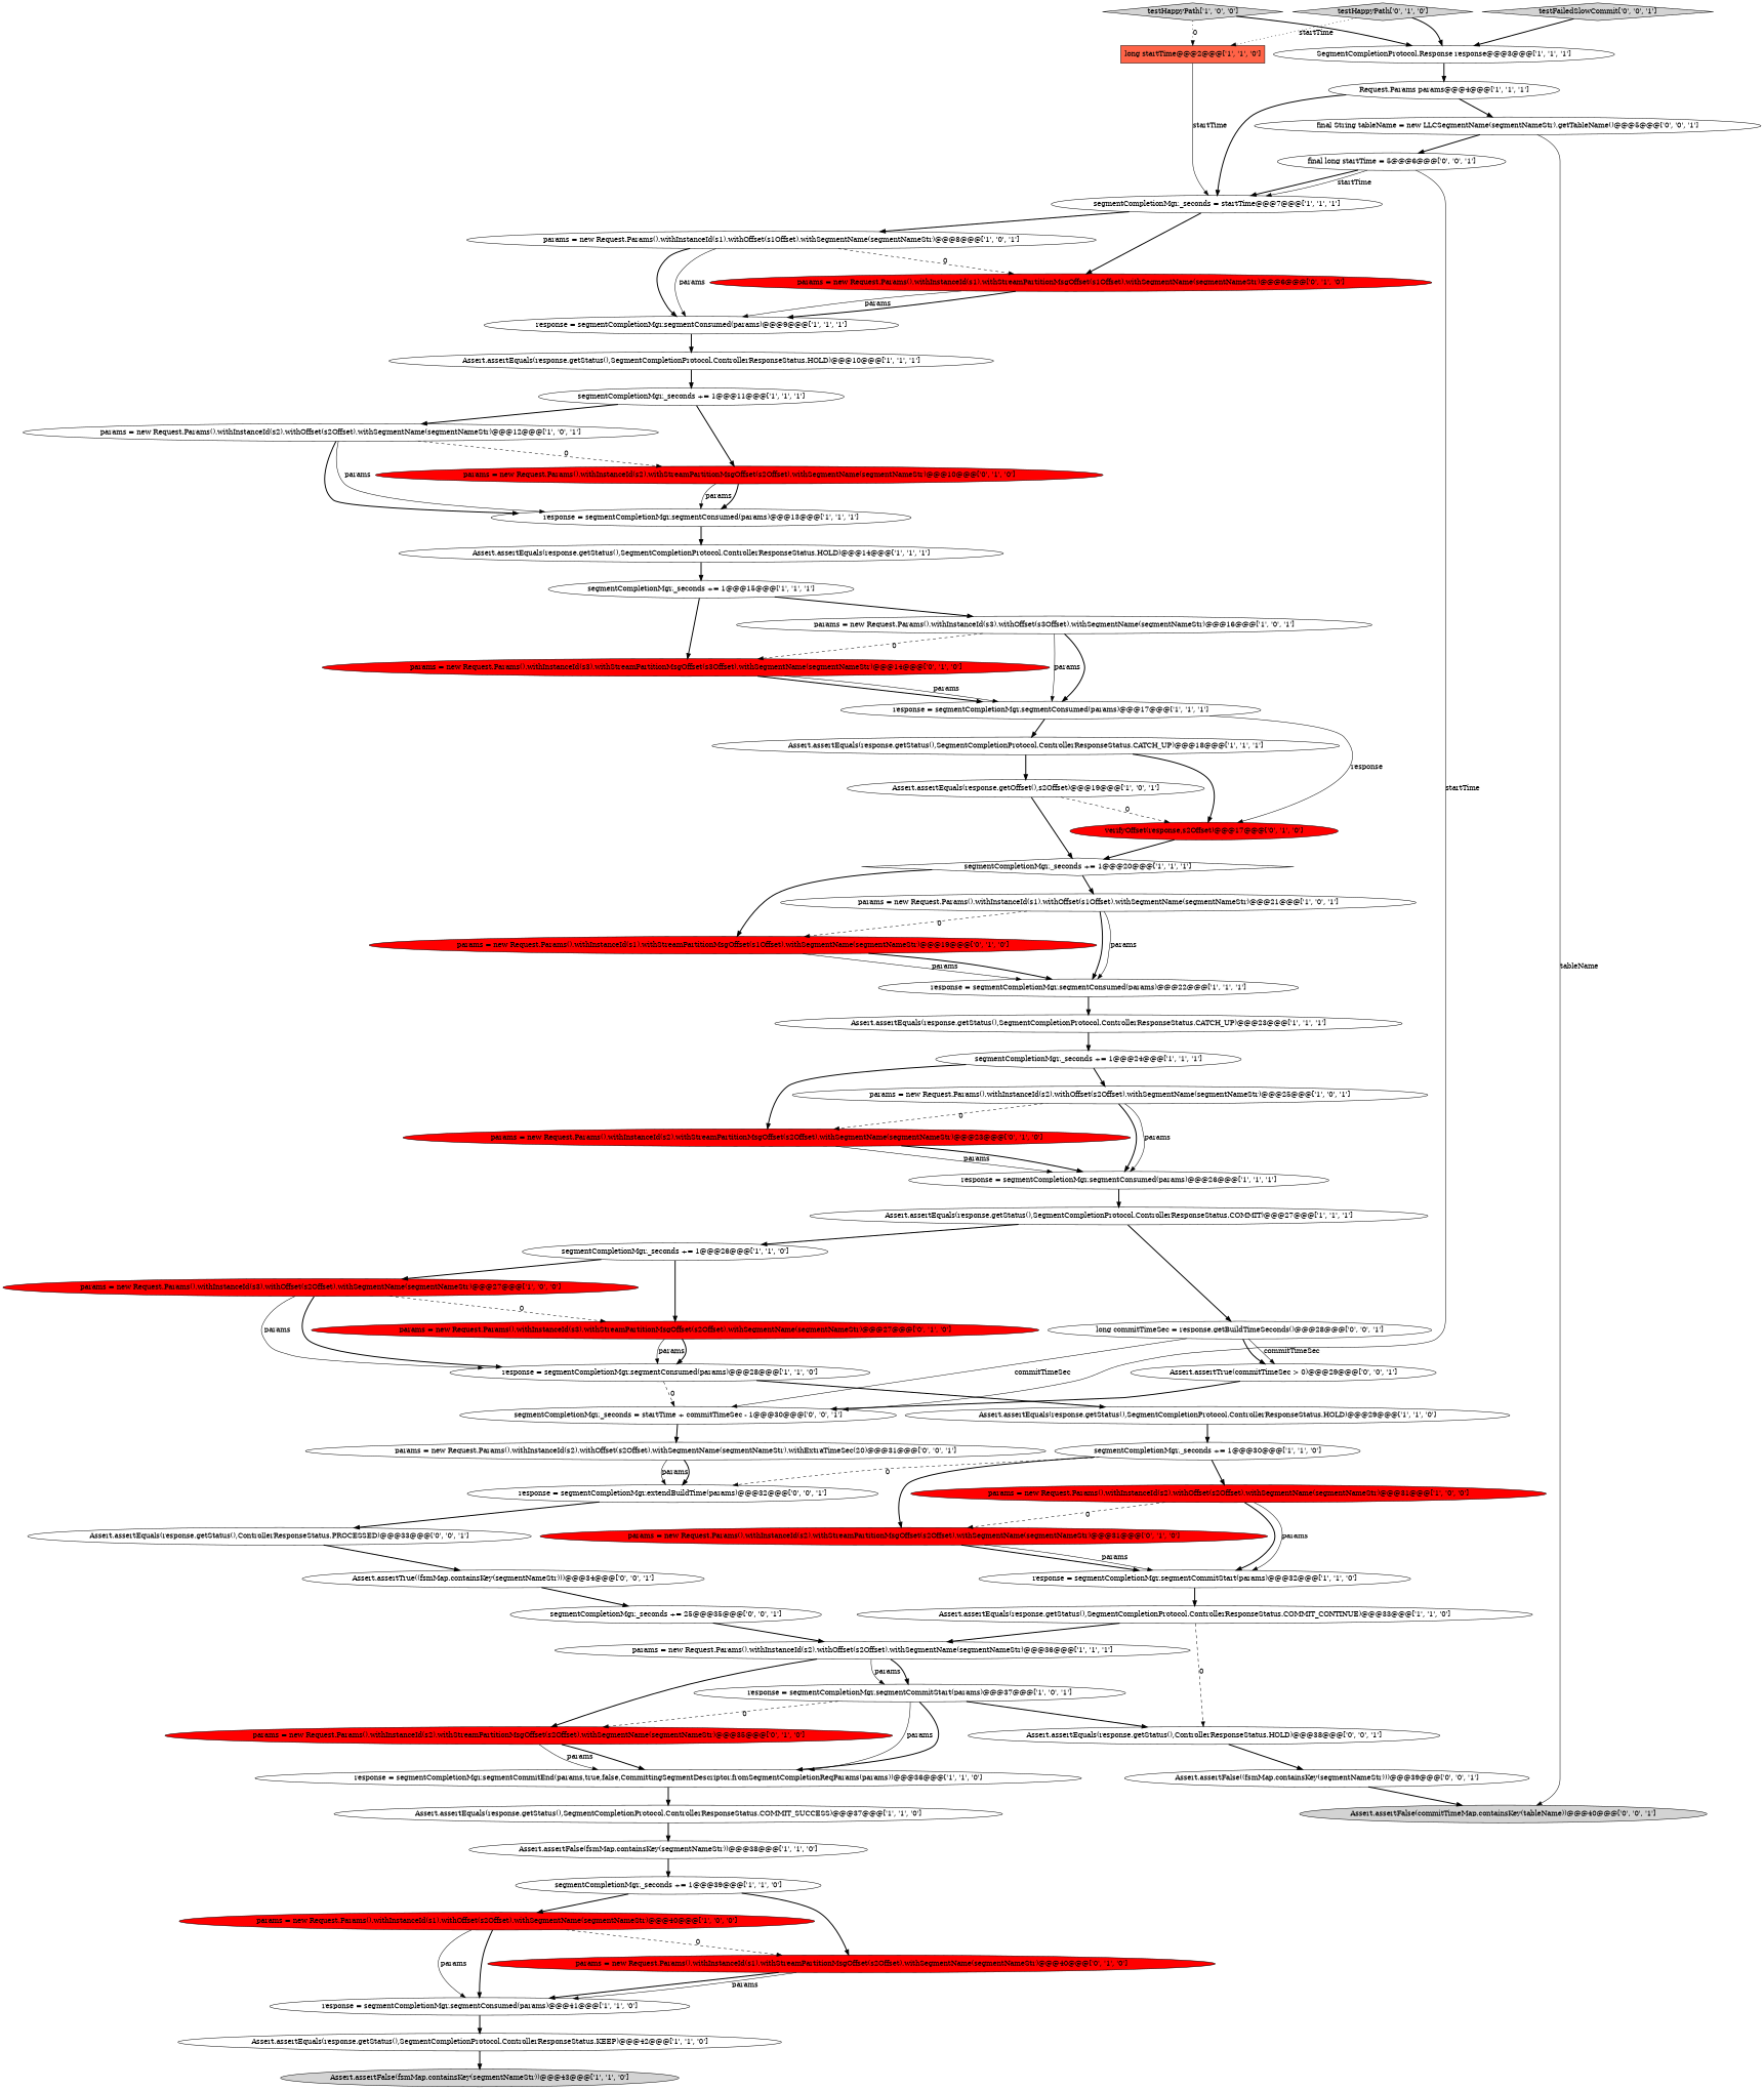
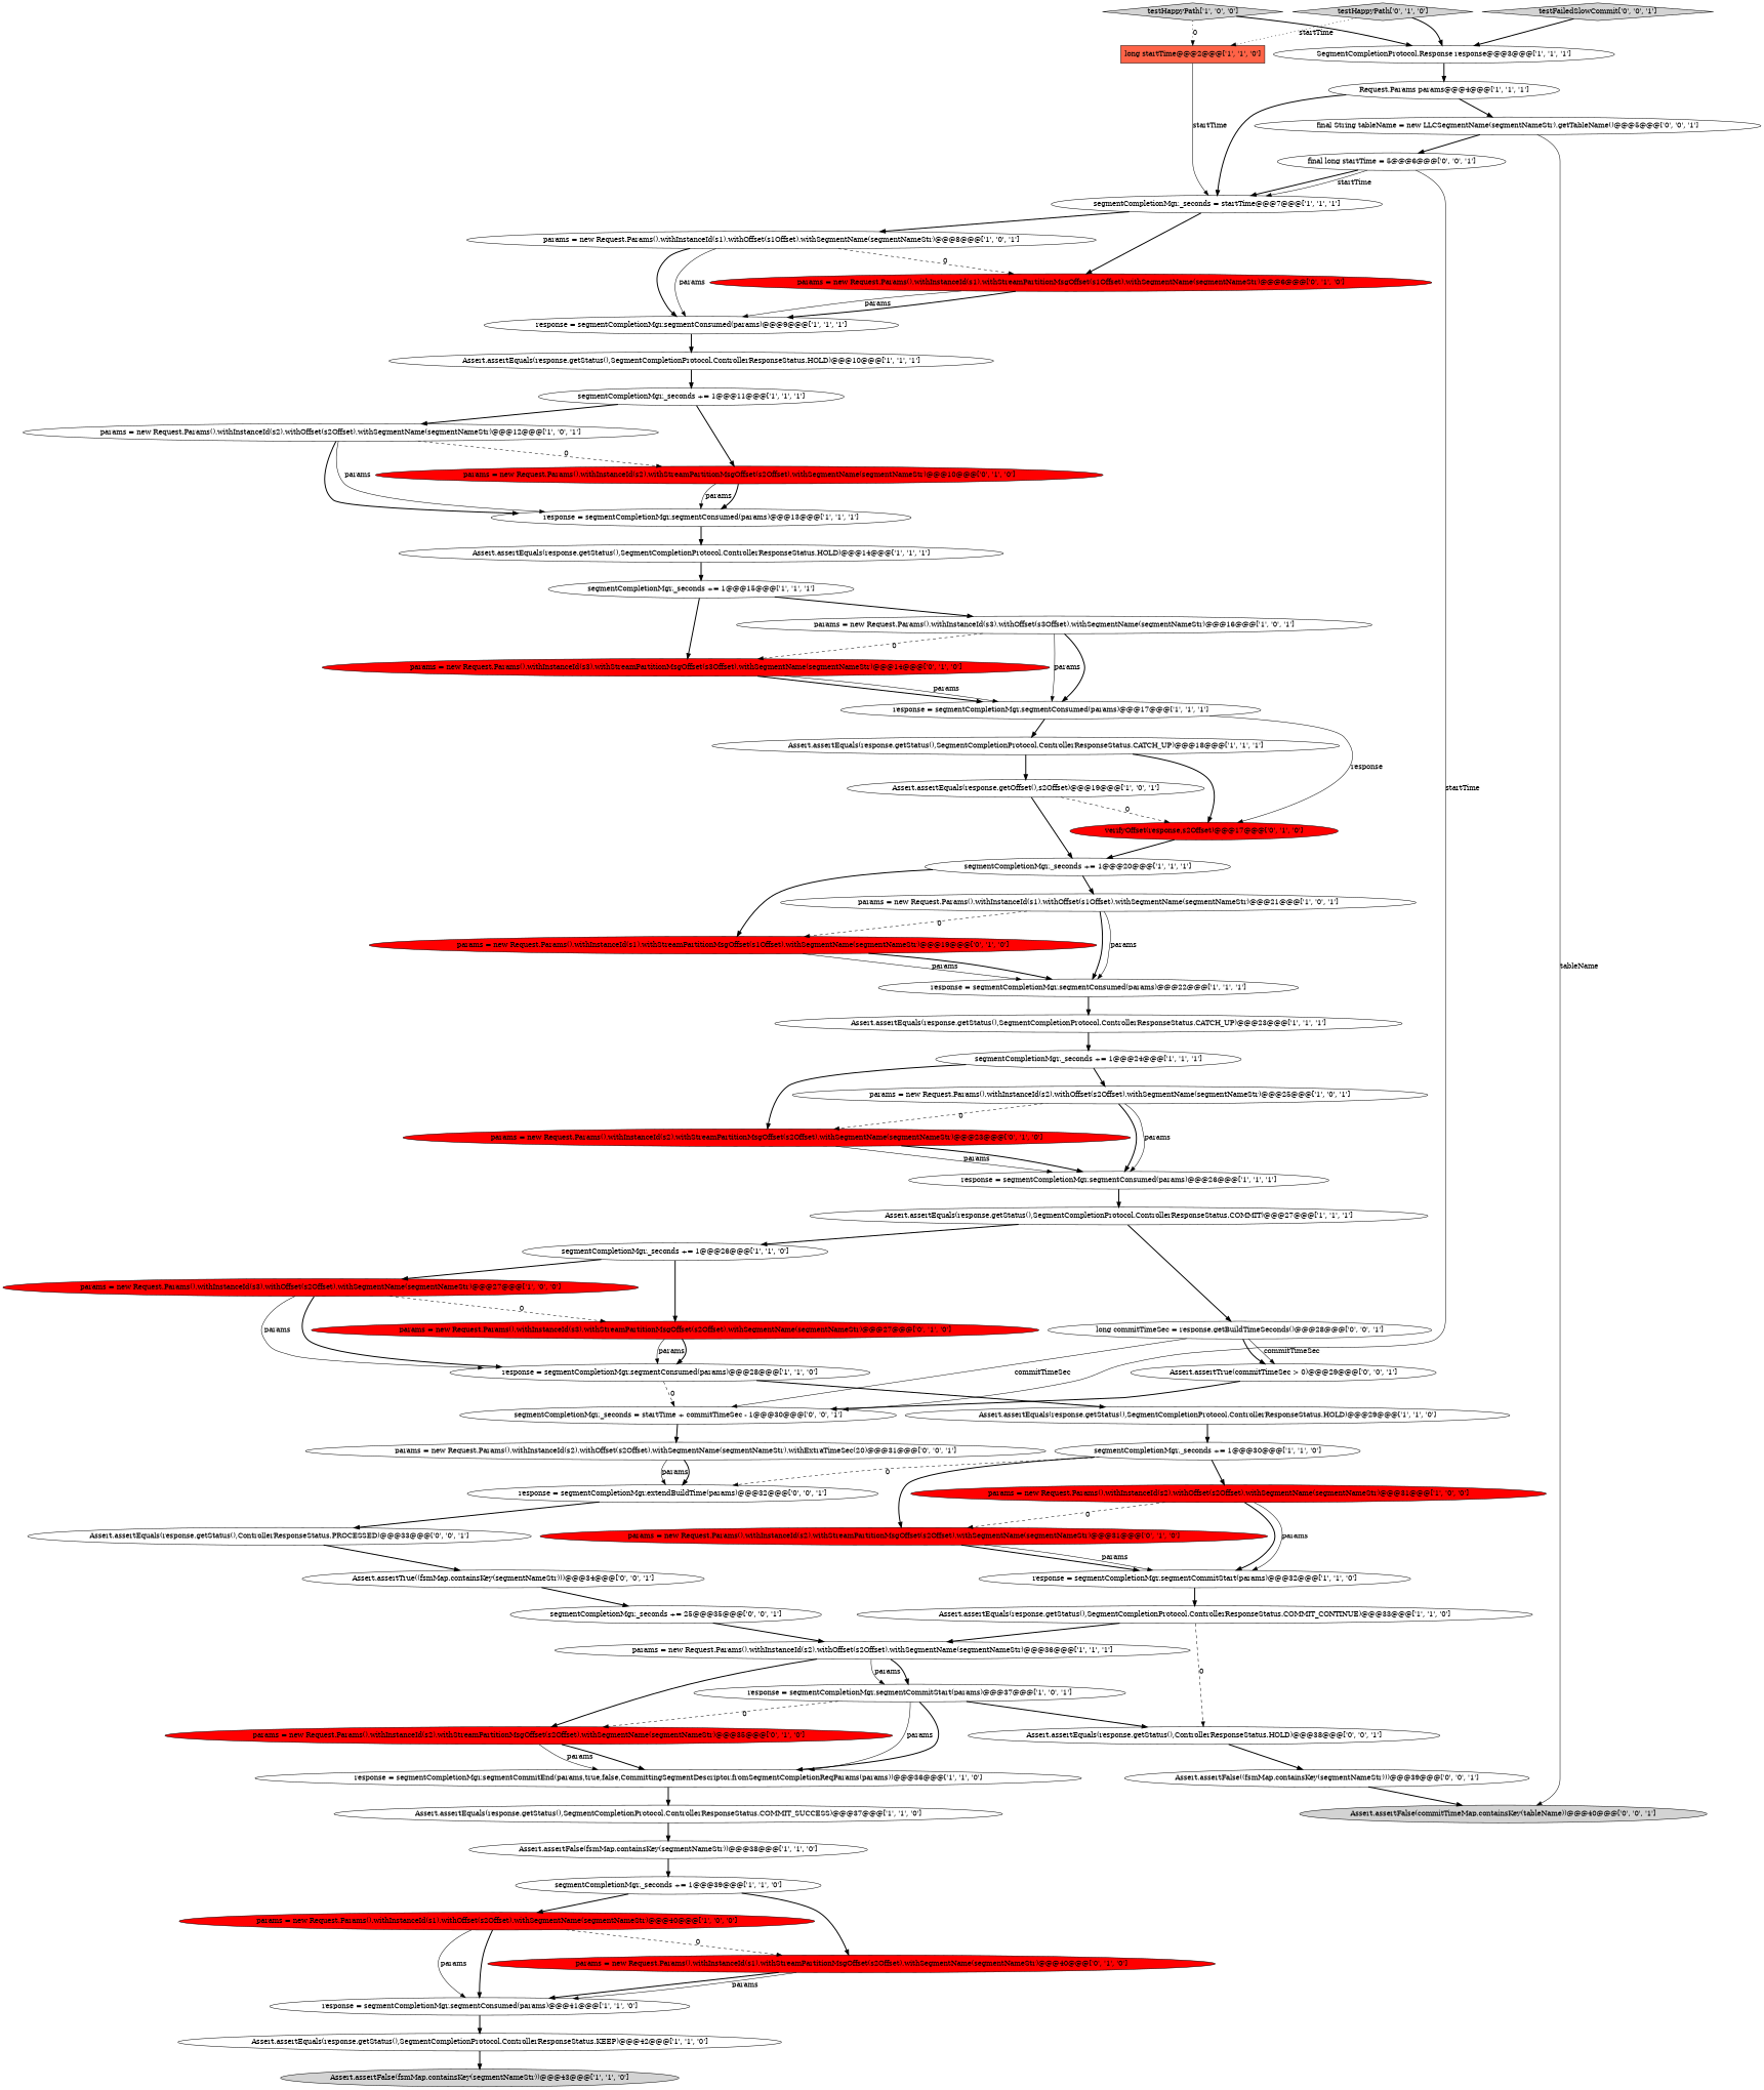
  digraph {
    node [fillcolor=white shape=ellipse style=filled]
    edge [style=bold]
    n1 [label="Assert.assertTrue((fsmMap.containsKey(segmentNameStr)))@@@34@@@['0', '0', '1']"]
    n2 [label="segmentCompletionMgr._seconds += 25@@@35@@@['0', '0', '1']"]
    n3 [label="params = new Request.Params().withInstanceId(s2).withOffset(s2Offset).withSegmentName(segmentNameStr)@@@36@@@['1', '1', '1']"]
    n4 [label="Assert.assertEquals(response.getStatus(),SegmentCompletionProtocol.ControllerResponseStatus.COMMIT_SUCCESS)@@@37@@@['1', '1', '0']"]
    n5 [label="Assert.assertFalse(fsmMap.containsKey(segmentNameStr))@@@38@@@['1', '1', '0']"]
    n6 [label="segmentCompletionMgr._seconds += 1@@@39@@@['1', '1', '0']"]
-   n7 [label="segmentCompletionMgr._seconds += 1@@@20@@@['1', '1', '1']" shape=diamond]
+   n7 [label="segmentCompletionMgr._seconds += 1@@@20@@@['1', '1', '1']"]
    n8 [fillcolor=red label="params = new Request.Params().withInstanceId(s1).withStreamPartitionMsgOffset(s1Offset).withSegmentName(segmentNameStr)@@@19@@@['0', '1', '0']"]
    n9 [label="params = new Request.Params().withInstanceId(s1).withOffset(s1Offset).withSegmentName(segmentNameStr)@@@21@@@['1', '0', '1']"]
    n10 [label="response = segmentCompletionMgr.segmentConsumed(params)@@@22@@@['1', '1', '1']"]
    n11 [fillcolor=red label="params = new Request.Params().withInstanceId(s2).withStreamPartitionMsgOffset(s2Offset).withSegmentName(segmentNameStr)@@@31@@@['0', '1', '0']"]
    n12 [label="response = segmentCompletionMgr.segmentCommitStart(params)@@@32@@@['1', '1', '0']"]
    n13 [label="Assert.assertEquals(response.getStatus(),SegmentCompletionProtocol.ControllerResponseStatus.COMMIT_CONTINUE)@@@33@@@['1', '1', '0']"]
    n14 [label="Assert.assertFalse((fsmMap.containsKey(segmentNameStr)))@@@39@@@['0', '0', '1']"]
    n15 [fillcolor=lightgray label="Assert.assertFalse(commitTimeMap.containsKey(tableName))@@@40@@@['0', '0', '1']"]
    n16 [label="Assert.assertEquals(response.getStatus(),SegmentCompletionProtocol.ControllerResponseStatus.CATCH_UP)@@@18@@@['1', '1', '1']"]
    n17 [label="Assert.assertEquals(response.getOffset(),s2Offset)@@@19@@@['1', '0', '1']"]
    n18 [fillcolor=red label="verifyOffset(response,s2Offset)@@@17@@@['0', '1', '0']"]
    n19 [label="response = segmentCompletionMgr.segmentConsumed(params)@@@9@@@['1', '1', '1']"]
    n20 [label="Assert.assertEquals(response.getStatus(),SegmentCompletionProtocol.ControllerResponseStatus.HOLD)@@@10@@@['1', '1', '1']"]
    n21 [label="segmentCompletionMgr._seconds += 1@@@11@@@['1', '1', '1']"]
    n22 [fillcolor=red label="params = new Request.Params().withInstanceId(s3).withStreamPartitionMsgOffset(s3Offset).withSegmentName(segmentNameStr)@@@14@@@['0', '1', '0']"]
    n23 [label="response = segmentCompletionMgr.segmentConsumed(params)@@@17@@@['1', '1', '1']"]
    n24 [fillcolor=tomato label="long startTime@@@2@@@['1', '1', '0']" shape=box]
    n25 [label="segmentCompletionMgr._seconds = startTime@@@7@@@['1', '1', '1']"]
    n26 [label="params = new Request.Params().withInstanceId(s1).withOffset(s1Offset).withSegmentName(segmentNameStr)@@@8@@@['1', '0', '1']"]
    n27 [fillcolor=red label="params = new Request.Params().withInstanceId(s1).withStreamPartitionMsgOffset(s1Offset).withSegmentName(segmentNameStr)@@@6@@@['0', '1', '0']"]
    n28 [label="response = segmentCompletionMgr.extendBuildTime(params)@@@32@@@['0', '0', '1']"]
    n29 [label="Assert.assertEquals(response.getStatus(),ControllerResponseStatus.PROCESSED)@@@33@@@['0', '0', '1']"]
    n30 [fillcolor=red label="params = new Request.Params().withInstanceId(s3).withOffset(s2Offset).withSegmentName(segmentNameStr)@@@27@@@['1', '0', '0']"]
    n31 [fillcolor=red label="params = new Request.Params().withInstanceId(s3).withStreamPartitionMsgOffset(s2Offset).withSegmentName(segmentNameStr)@@@27@@@['0', '1', '0']"]
    n32 [label="response = segmentCompletionMgr.segmentConsumed(params)@@@28@@@['1', '1', '0']"]
    n33 [label="Assert.assertEquals(response.getStatus(),SegmentCompletionProtocol.ControllerResponseStatus.HOLD)@@@29@@@['1', '1', '0']"]
    n34 [label="segmentCompletionMgr._seconds = startTime + commitTimeSec - 1@@@30@@@['0', '0', '1']"]
    n35 [label="SegmentCompletionProtocol.Response response@@@3@@@['1', '1', '1']"]
    n36 [label="Request.Params params@@@4@@@['1', '1', '1']"]
    n37 [label="final String tableName = new LLCSegmentName(segmentNameStr).getTableName()@@@5@@@['0', '0', '1']"]
    n38 [fillcolor=lightgray label="Assert.assertFalse(fsmMap.containsKey(segmentNameStr))@@@43@@@['1', '1', '0']"]
    n39 [fillcolor=red label="params = new Request.Params().withInstanceId(s1).withOffset(s2Offset).withSegmentName(segmentNameStr)@@@40@@@['1', '0', '0']"]
    n40 [fillcolor=red label="params = new Request.Params().withInstanceId(s1).withStreamPartitionMsgOffset(s2Offset).withSegmentName(segmentNameStr)@@@40@@@['0', '1', '0']"]
    n41 [label="response = segmentCompletionMgr.segmentConsumed(params)@@@41@@@['1', '1', '0']"]
    n42 [label="Assert.assertEquals(response.getStatus(),SegmentCompletionProtocol.ControllerResponseStatus.KEEP)@@@42@@@['1', '1', '0']"]
    n43 [fillcolor=lightgray label="testHappyPath['1', '0', '0']" shape=diamond]
    n44 [label="params = new Request.Params().withInstanceId(s2).withOffset(s2Offset).withSegmentName(segmentNameStr).withExtraTimeSec(20)@@@31@@@['0', '0', '1']"]
    n45 [fillcolor=red label="params = new Request.Params().withInstanceId(s2).withStreamPartitionMsgOffset(s2Offset).withSegmentName(segmentNameStr)@@@35@@@['0', '1', '0']"]
    n46 [label="response = segmentCompletionMgr.segmentCommitEnd(params,true,false,CommittingSegmentDescriptor.fromSegmentCompletionReqParams(params))@@@36@@@['1', '1', '0']"]
    n47 [label="segmentCompletionMgr._seconds += 1@@@30@@@['1', '1', '0']"]
    n48 [fillcolor=red label="params = new Request.Params().withInstanceId(s2).withOffset(s2Offset).withSegmentName(segmentNameStr)@@@31@@@['1', '0', '0']"]
    n49 [label="response = segmentCompletionMgr.segmentConsumed(params)@@@26@@@['1', '1', '1']"]
    n50 [label="Assert.assertEquals(response.getStatus(),SegmentCompletionProtocol.ControllerResponseStatus.COMMIT)@@@27@@@['1', '1', '1']"]
    n51 [label="long commitTimeSec = response.getBuildTimeSeconds()@@@28@@@['0', '0', '1']"]
    n52 [label="segmentCompletionMgr._seconds += 1@@@26@@@['1', '1', '0']"]
    n53 [label="segmentCompletionMgr._seconds += 1@@@24@@@['1', '1', '1']"]
    n54 [fillcolor=red label="params = new Request.Params().withInstanceId(s2).withStreamPartitionMsgOffset(s2Offset).withSegmentName(segmentNameStr)@@@23@@@['0', '1', '0']"]
    n55 [label="params = new Request.Params().withInstanceId(s2).withOffset(s2Offset).withSegmentName(segmentNameStr)@@@25@@@['1', '0', '1']"]
    n56 [label="params = new Request.Params().withInstanceId(s2).withOffset(s2Offset).withSegmentName(segmentNameStr)@@@12@@@['1', '0', '1']"]
    n57 [label="response = segmentCompletionMgr.segmentConsumed(params)@@@13@@@['1', '1', '1']"]
    n58 [fillcolor=red label="params = new Request.Params().withInstanceId(s2).withStreamPartitionMsgOffset(s2Offset).withSegmentName(segmentNameStr)@@@10@@@['0', '1', '0']"]
    n59 [label="Assert.assertEquals(response.getStatus(),SegmentCompletionProtocol.ControllerResponseStatus.HOLD)@@@14@@@['1', '1', '1']"]
    n60 [label="segmentCompletionMgr._seconds += 1@@@15@@@['1', '1', '1']"]
    n61 [label="final long startTime = 5@@@6@@@['0', '0', '1']"]
    n62 [label="Assert.assertTrue(commitTimeSec > 0)@@@29@@@['0', '0', '1']"]
    n63 [label="params = new Request.Params().withInstanceId(s3).withOffset(s3Offset).withSegmentName(segmentNameStr)@@@16@@@['1', '0', '1']"]
    n64 [label="response = segmentCompletionMgr.segmentCommitStart(params)@@@37@@@['1', '0', '1']"]
    n65 [label="Assert.assertEquals(response.getStatus(),ControllerResponseStatus.HOLD)@@@38@@@['0', '0', '1']"]
    n66 [label="Assert.assertEquals(response.getStatus(),SegmentCompletionProtocol.ControllerResponseStatus.CATCH_UP)@@@23@@@['1', '1', '1']"]
    n67 [fillcolor=lightgray label="testFailedSlowCommit['0', '0', '1']" shape=diamond]
    n68 [fillcolor=lightgray label="testHappyPath['0', '1', '0']" shape=diamond]
    n1 -> n2
    n2 -> n3
    n3 -> n45
    n3 -> n64 [label=params style=solid]
    n3 -> n64
    n4 -> n5
    n5 -> n6
    n6 -> n39
    n6 -> n40
    n7 -> n8
    n7 -> n9
    n8 -> n10 [label=params style=solid]
    n8 -> n10
    n9 -> n8 [label=0 style=dashed]
    n9 -> n10
    n9 -> n10 [label=params style=solid]
    n10 -> n66
    n11 -> n12
    n11 -> n12 [label=params style=solid]
    n12 -> n13
    n13 -> n3
    n13 -> n65 [label=0 style=dashed]
    n14 -> n15
    n16 -> n17
    n16 -> n18
    n17 -> n7
    n17 -> n18 [label=0 style=dashed]
    n18 -> n7
    n19 -> n20
    n20 -> n21
    n21 -> n56
    n21 -> n58
    n22 -> n23
    n22 -> n23 [label=params style=solid]
    n23 -> n16
    n23 -> n18 [label=response style=solid]
    n24 -> n25 [label=startTime style=solid]
    n25 -> n26
    n25 -> n27
    n26 -> n19
    n26 -> n19 [label=params style=solid]
    n26 -> n27 [label=0 style=dashed]
    n27 -> n19 [label=params style=solid]
    n27 -> n19
    n28 -> n29
    n29 -> n1
    n30 -> n31 [label=0 style=dashed]
    n30 -> n32 [label=params style=solid]
    n30 -> n32
    n31 -> n32 [label=params style=solid]
    n31 -> n32
    n32 -> n33
    n32 -> n34 [label=0 style=dashed]
    n33 -> n47
    n34 -> n44
    n35 -> n36
    n36 -> n25
    n36 -> n37
    n37 -> n15 [label=tableName style=solid]
    n37 -> n61
    n39 -> n40 [label=0 style=dashed]
    n39 -> n41 [label=params style=solid]
    n39 -> n41
    n40 -> n41
    n40 -> n41 [label=params style=solid]
    n41 -> n42
    n42 -> n38
    n43 -> n24 [label=0 style=dotted]
    n43 -> n35
    n44 -> n28 [label=params style=solid]
    n44 -> n28
    n45 -> n46 [label=params style=solid]
    n45 -> n46
    n46 -> n4
    n47 -> n11
    n47 -> n28 [label=0 style=dashed]
    n47 -> n48
    n48 -> n11 [label=0 style=dashed]
    n48 -> n12
    n48 -> n12 [label=params style=solid]
    n49 -> n50
    n50 -> n51
    n50 -> n52
    n51 -> n34 [label=commitTimeSec style=solid]
    n51 -> n62
    n51 -> n62 [label=commitTimeSec style=solid]
    n52 -> n30
    n52 -> n31
    n53 -> n54
    n53 -> n55
    n54 -> n49 [label=params style=solid]
    n54 -> n49
    n55 -> n49
    n55 -> n49 [label=params style=solid]
    n55 -> n54 [label=0 style=dashed]
    n56 -> n57
    n56 -> n57 [label=params style=solid]
    n56 -> n58 [label=0 style=dashed]
    n57 -> n59
    n58 -> n57 [label=params style=solid]
    n58 -> n57
    n59 -> n60
    n60 -> n22
    n60 -> n63
    n61 -> n25
    n61 -> n25 [label=startTime style=solid]
    n61 -> n34 [label=startTime style=solid]
    n62 -> n34
    n63 -> n22 [label=0 style=dashed]
    n63 -> n23 [label=params style=solid]
    n63 -> n23
    n64 -> n45 [label=0 style=dashed]
    n64 -> n46 [label=params style=solid]
    n64 -> n46
    n64 -> n65
    n65 -> n14
    n66 -> n53
    n67 -> n35
    n68 -> n24 [label=startTime style=dotted]
    n68 -> n35
  }
